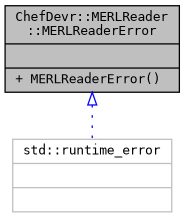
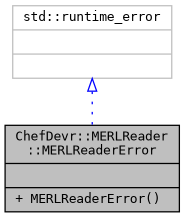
  digraph {
    fontname="DejaVu Sans Mono"
    node [fontname="DejaVu Sans Mono" fontsize=10 shape=record style=filled]
    n1 [color=black fillcolor=grey75 fontcolor=black height=0.2 label="{ChefDevr::MERLReader\l::MERLReaderError\n||+ MERLReaderError()\l}" width=0.4]
    n2 [color=grey75 fillcolor=white height=0.2 label="{std::runtime_error\n||}" width=0.4]
-   n1 -> n2 [arrowtail=onormal color=blue dir=back fontname="DejaVu Sans Mono" fontsize=10 labelfontname=FreeSans labelfontsize=10 style=dotted]
+   n2 -> n1 [arrowtail=onormal color=blue dir=back fontname="DejaVu Sans Mono" fontsize=10 labelfontname=FreeSans labelfontsize=10 style=dotted]
  }
